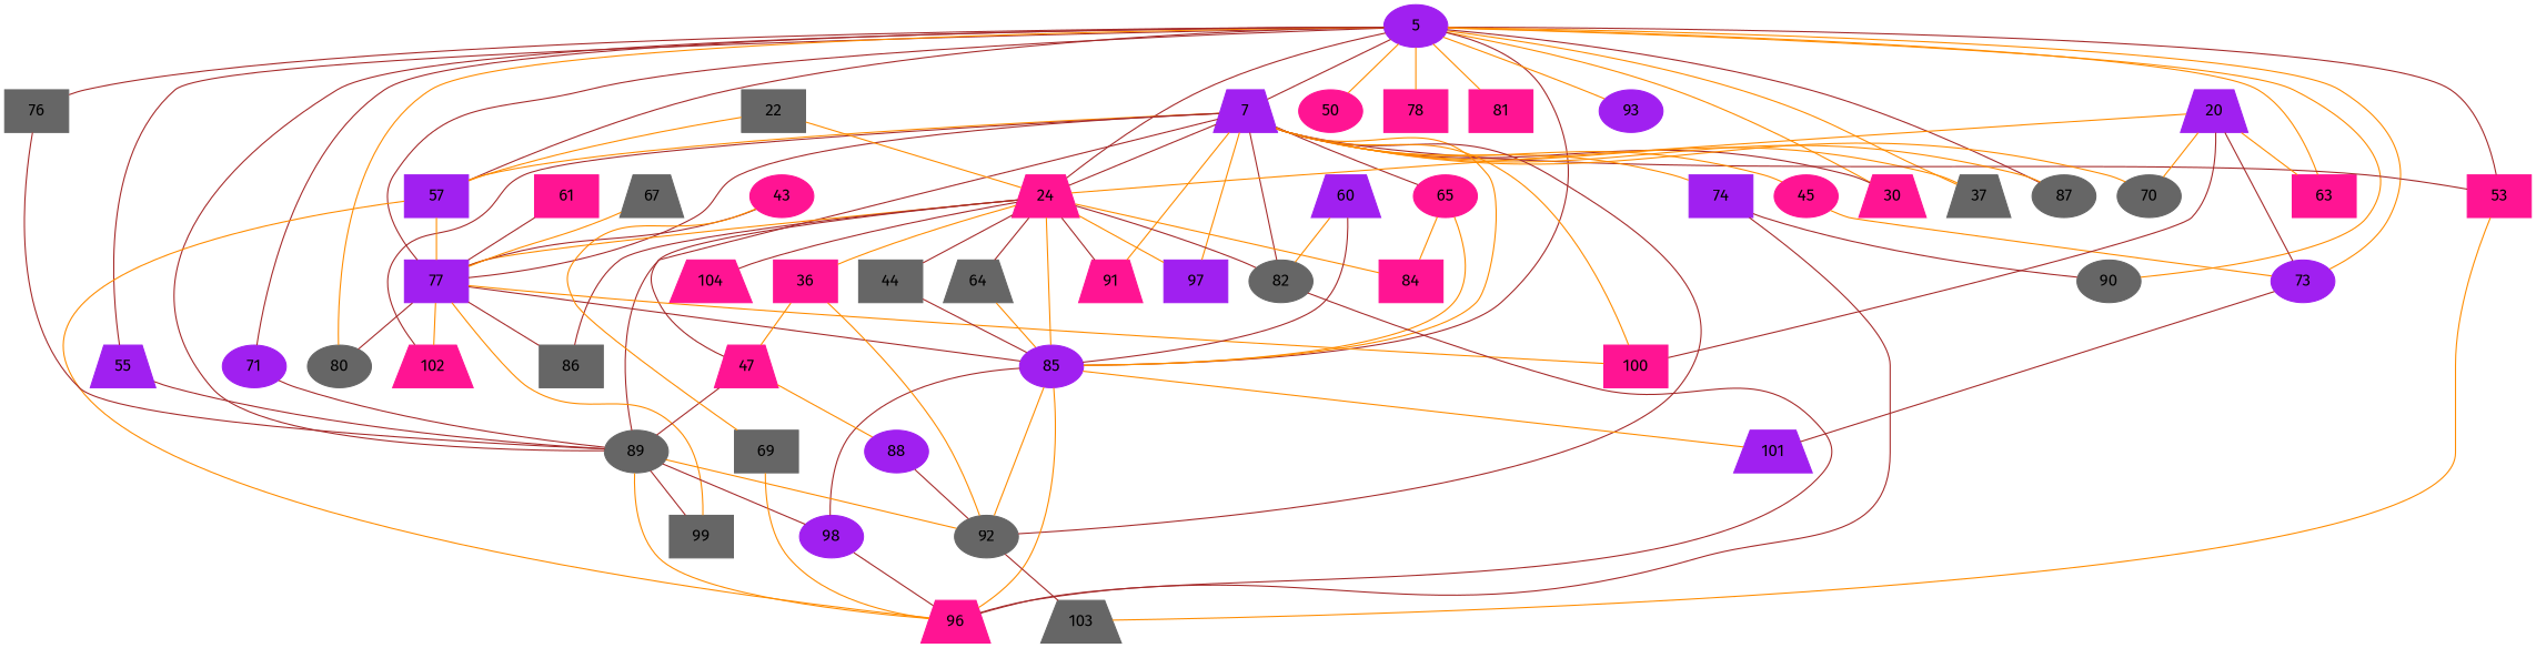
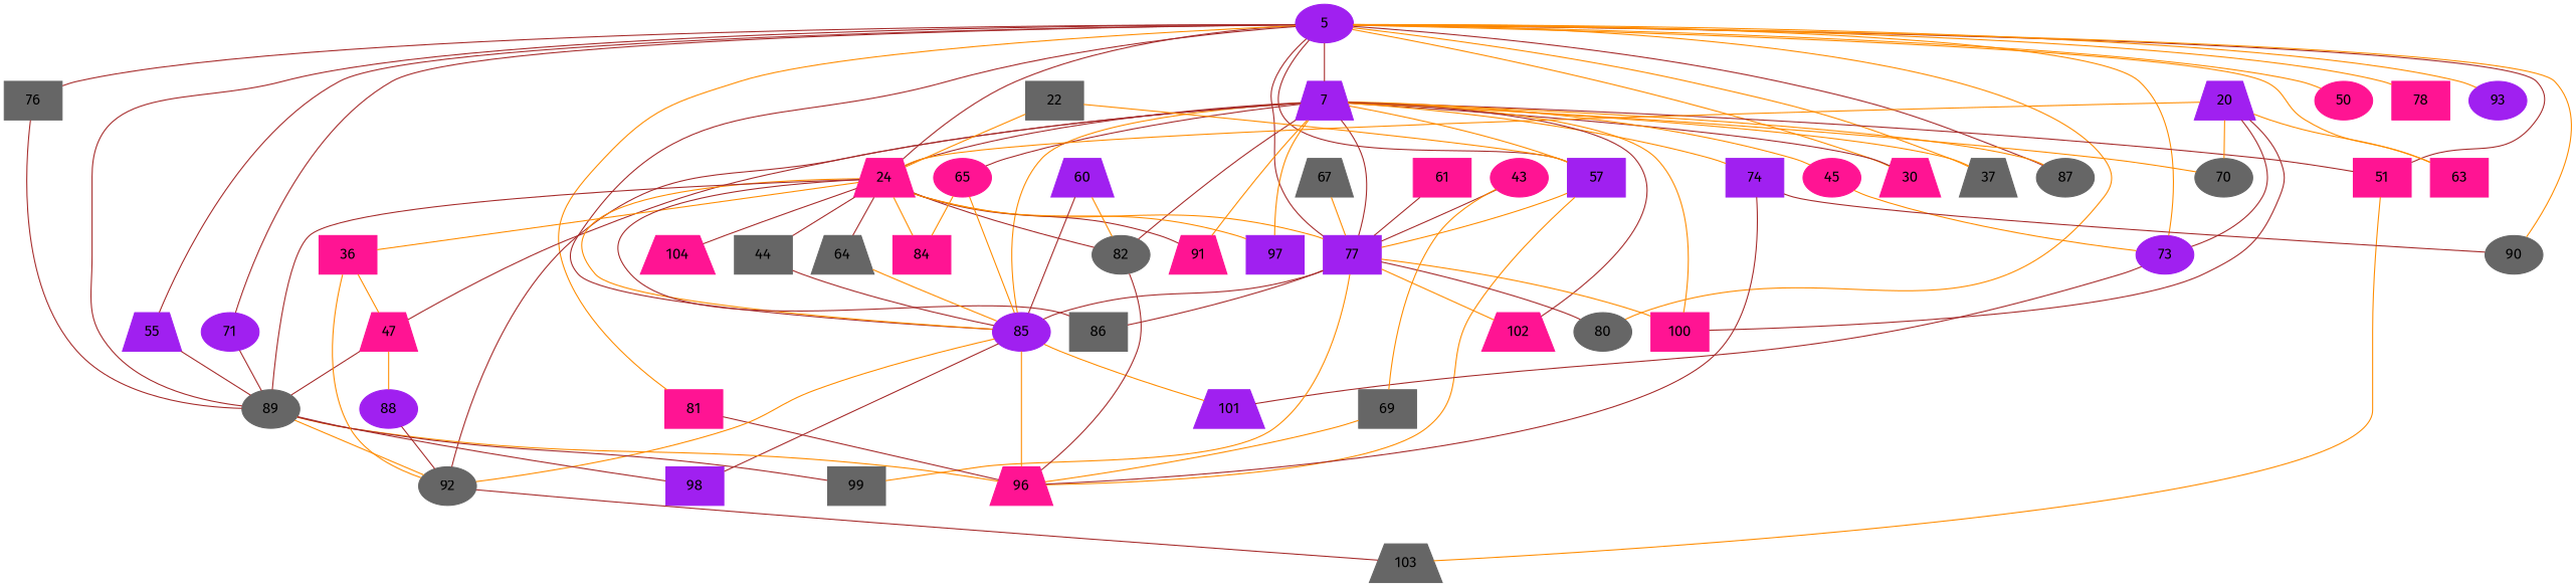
  graph {
    fontname="Fira Sans"
    node [color=deeppink fontname="Fira Sans" shape=ellipse style=filled]
    edge [color=darkorange fontname="Fira Sans"]
    5 [color=purple super="+1"]
    7 [color=purple shape=trapezium super="+6"]
    24 [shape=trapezium super="+11+9"]
    30 [shape=trapezium]
    37 [color=gray40 shape=trapezium]
    50
-   53 [shape=box super="+28"]
+   53 [shape=box super="+28" label=51]
    55 [color=purple shape=trapezium]
    57 [color=purple shape=box super="+54+17"]
    63 [shape=box super="+38"]
    71 [color=purple]
    73 [color=purple super="+29+72"]
    76 [color=gray40 shape=box]
    77 [color=purple shape=box super="+59+10+35"]
    78 [shape=box super="+58"]
    80 [color=gray40]
    81 [shape=box]
    85 [color=purple super="+18+8+83"]
    87 [color=gray40]
    89 [color=gray40 super="+66+75+56"]
    90 [color=gray40]
    93 [color=purple]
    45
    47 [shape=trapezium super="+12"]
    65 [super="+42"]
    70 [color=gray40 super="+49"]
    74 [color=purple shape=box super="+46"]
    82 [color=gray40 super="+40+15"]
    91 [shape=trapezium]
    92 [color=gray40 super="+62+39"]
    97 [color=purple shape=box super="+48"]
    100 [shape=box super="+34"]
    102 [shape=trapezium super="+95"]
    36 [shape=box]
    44 [color=gray40 shape=box]
    64 [color=gray40 shape=trapezium]
    84 [shape=box]
    86 [color=gray40 shape=box]
    104 [shape=trapezium]
    103 [color=gray40 shape=trapezium]
    96 [shape=trapezium super="+13+41+26+94"]
    101 [color=purple shape=trapezium]
    99 [color=gray40 shape=box]
-   98 [color=purple]
+   98 [color=purple shape=box]
    88 [color=purple]
    69 [color=gray40 shape=box]
    20 [color=purple shape=trapezium]
    22 [color=gray40 shape=box]
    43
    60 [color=purple shape=trapezium]
    61 [shape=box]
    67 [color=gray40 shape=trapezium]
    5 -- 7 [color=brown weight=4]
    5 -- 24 [color=brown weight=4]
    5 -- 30
    5 -- 37
    5 -- 50
    5 -- 53 [color=brown weight=2]
    5 -- 55 [color=brown]
    5 -- 57 [color=brown]
    5 -- 63
    5 -- 71 [color=brown]
    5 -- 73 [weight=3]
    5 -- 76 [color=brown]
    5 -- 77 [color=brown weight=5]
    5 -- 78 [weight=3]
    5 -- 80
    5 -- 81
    5 -- 85 [color=brown weight=5]
    5 -- 87 [color=brown]
    5 -- 89 [color=brown]
    5 -- 90
    5 -- 93 [weight=2]
    7 -- 24 [color=brown weight=5]
    7 -- 30 [color=brown]
    7 -- 37
    7 -- 53 [color=brown]
    7 -- 57 [weight=2]
    7 -- 77 [color=brown weight=4]
    7 -- 85 [weight=9]
    7 -- 87
    7 -- 45 [weight=2]
    7 -- 47 [color=brown weight=2]
    7 -- 65 [color=brown]
    7 -- 70
    7 -- 74 [weight=2]
    7 -- 82 [color=brown weight=2]
    7 -- 91
    7 -- 92 [color=brown weight=3]
    7 -- 97
    7 -- 100
    7 -- 102 [color=brown]
    24 -- 77 [weight=4]
    24 -- 85 [weight=7]
    24 -- 89 [color=brown weight=4]
    24 -- 82 [color=brown]
    24 -- 91 [color=brown]
    24 -- 97 [weight=2]
    24 -- 36
    24 -- 44 [color=brown]
    24 -- 64 [color=brown]
    24 -- 84
    24 -- 86 [color=brown]
    24 -- 104 [color=brown]
    53 -- 103
    55 -- 89 [color=brown]
    57 -- 77
    57 -- 96
    71 -- 89 [color=brown]
    73 -- 101 [color=brown]
    76 -- 89 [color=brown]
    77 -- 80 [color=brown]
    77 -- 85 [color=brown weight=8]
    77 -- 100
    77 -- 102 [weight=2]
    77 -- 86 [color=brown]
    77 -- 99
-   98 -- 96 [color=brown]
+   81 -- 96 [color=brown]
    85 -- 92
    85 -- 96 [weight=3]
    85 -- 101
    85 -- 98 [color=brown]
    89 -- 92 [weight=2]
    89 -- 96 [weight=2]
    89 -- 99 [color=brown]
    89 -- 98 [color=brown]
    45 -- 73
    47 -- 89 [color=brown weight=2]
    47 -- 88
    65 -- 85 [weight=2]
    65 -- 84
    74 -- 90 [color=brown]
    74 -- 96 [color=brown]
    82 -- 96 [color=brown]
    92 -- 103 [color=brown]
    36 -- 47
    36 -- 92
    44 -- 85 [color=brown]
    64 -- 85
    88 -- 92 [color=brown]
    69 -- 96
    20 -- 24 [weight=2]
    20 -- 63 [weight=2]
    20 -- 73 [color=brown]
    20 -- 70
    20 -- 100 [color=brown]
    22 -- 24
    22 -- 57
    43 -- 77 [color=brown]
    43 -- 69
    60 -- 85 [color=brown weight=2]
    60 -- 82
    61 -- 77 [color=brown]
    67 -- 77 [weight=2]
  }
